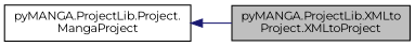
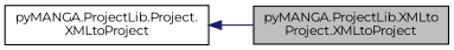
  digraph {
    rankdir=LR
    fontname=Montserrat
    node [color=black fontname=Montserrat fontsize=10 shape=record style=filled]
    n1 [fillcolor=grey75 fontcolor=black height=0.2 label="pyMANGA.ProjectLib.XMLto\lProject.XMLtoProject" width=0.4]
-   n2 [fillcolor=white height=0.2 label="pyMANGA.ProjectLib.Project.\lMangaProject" width=0.4]
+   n2 [fillcolor=white height=0.2 label="pyMANGA.ProjectLib.Project.\lXMLtoProject" width=0.4]
    n2 -> n1 [color=midnightblue dir=back fontname=Montserrat fontsize=10 labelfontname=Helvetica labelfontsize=10 style=solid]
  }
